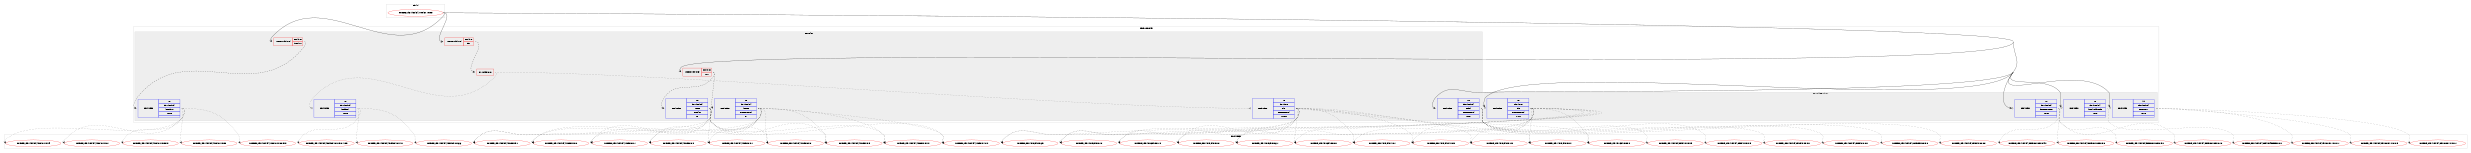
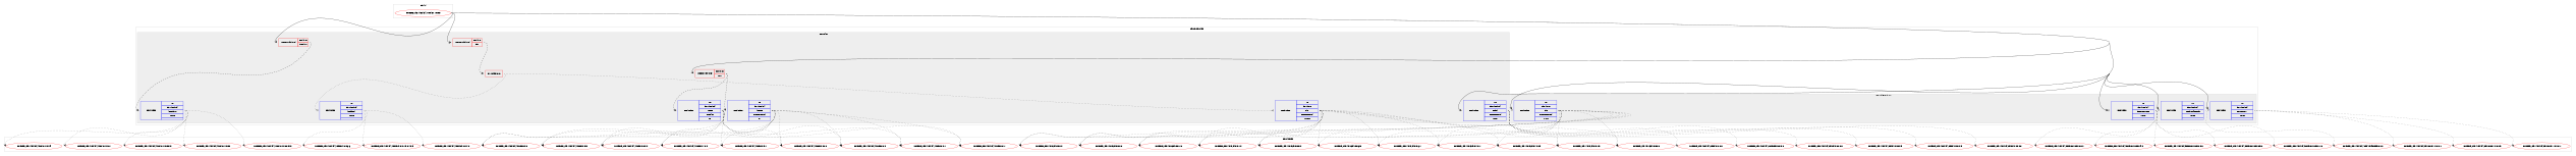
  digraph {
    compound=true
    concentrate=true
    fontname=Helvetica
    fontsize=10
    newrank=true
    rankdir=TB
    ranksep=1.5
    node [color=red fontname=Helvetica fontsize=10]
    edge [arrowhead=vee headport=w style=dotted tailport=e weight=100]
    n1 [label="portage://dev-haskell/mockery-0.3.3" width=4]
    n2 [color=blue label=<<TABLE BORDER="0" CELLBORDER="1" CELLSPACING="0" CELLPADDING="4" WIDTH="220"><TR><TD ROWSPAN="6" CELLPADDING="30">pack_dep</TD></TR><TR><TD WIDTH="110">no</TD></TR><TR><TD>dev-haskell</TD></TR><TR><TD>haddock</TD></TR><TR><TD>none</TD></TR><TR><TD></TD></TR></TABLE>> shape=none]
    n3 [color=blue label=<<TABLE BORDER="0" CELLBORDER="1" CELLSPACING="0" CELLPADDING="4" WIDTH="220"><TR><TD ROWSPAN="6" CELLPADDING="30">pack_dep</TD></TR><TR><TD WIDTH="110">no</TD></TR><TR><TD>dev-lang</TD></TR><TR><TD>ghc</TD></TR><TR><TD>greaterequal</TD></TR><TR><TD>7.10.2</TD></TR></TABLE>> shape=none]
    n4 [label=<<TABLE BORDER="0" CELLBORDER="1" CELLSPACING="0" CELLPADDING="4"><TR><TD CELLPADDING="10">any_of_group</TD></TR></TABLE>> shape=none]
    n5 [label=<<TABLE BORDER="0" CELLBORDER="1" CELLSPACING="0" CELLPADDING="4"><TR><TD ROWSPAN="3" CELLPADDING="10">use_conditional</TD></TR><TR><TD>positive</TD></TR><TR><TD>doc</TD></TR></TABLE>> shape=none]
    n6 [color=blue label=<<TABLE BORDER="0" CELLBORDER="1" CELLSPACING="0" CELLPADDING="4" WIDTH="220"><TR><TD ROWSPAN="6" CELLPADDING="30">pack_dep</TD></TR><TR><TD WIDTH="110">no</TD></TR><TR><TD>dev-haskell</TD></TR><TR><TD>hscolour</TD></TR><TR><TD>none</TD></TR><TR><TD></TD></TR></TABLE>> shape=none]
    n7 [label=<<TABLE BORDER="0" CELLBORDER="1" CELLSPACING="0" CELLPADDING="4"><TR><TD ROWSPAN="3" CELLPADDING="10">use_conditional</TD></TR><TR><TD>positive</TD></TR><TR><TD>hscolour</TD></TR></TABLE>> shape=none]
    n8 [color=blue label=<<TABLE BORDER="0" CELLBORDER="1" CELLSPACING="0" CELLPADDING="4" WIDTH="220"><TR><TD ROWSPAN="6" CELLPADDING="30">pack_dep</TD></TR><TR><TD WIDTH="110">no</TD></TR><TR><TD>dev-haskell</TD></TR><TR><TD>hspec</TD></TR><TR><TD>greaterequal</TD></TR><TR><TD>2</TD></TR></TABLE>> shape=none]
    n9 [color=blue label=<<TABLE BORDER="0" CELLBORDER="1" CELLSPACING="0" CELLPADDING="4" WIDTH="220"><TR><TD ROWSPAN="6" CELLPADDING="30">pack_dep</TD></TR><TR><TD WIDTH="110">no</TD></TR><TR><TD>dev-haskell</TD></TR><TR><TD>hspec</TD></TR><TR><TD>smaller</TD></TR><TR><TD>3</TD></TR></TABLE>> shape=none]
    n10 [label=<<TABLE BORDER="0" CELLBORDER="1" CELLSPACING="0" CELLPADDING="4"><TR><TD ROWSPAN="3" CELLPADDING="10">use_conditional</TD></TR><TR><TD>positive</TD></TR><TR><TD>test</TD></TR></TABLE>> shape=none]
    n11 [color=blue label=<<TABLE BORDER="0" CELLBORDER="1" CELLSPACING="0" CELLPADDING="4" WIDTH="220"><TR><TD ROWSPAN="6" CELLPADDING="30">pack_dep</TD></TR><TR><TD WIDTH="110">no</TD></TR><TR><TD>dev-haskell</TD></TR><TR><TD>cabal</TD></TR><TR><TD>greaterequal</TD></TR><TR><TD>1.10</TD></TR></TABLE>> shape=none]
    n12 [color=blue label=<<TABLE BORDER="0" CELLBORDER="1" CELLSPACING="0" CELLPADDING="4" WIDTH="220"><TR><TD ROWSPAN="6" CELLPADDING="30">pack_dep</TD></TR><TR><TD WIDTH="110">no</TD></TR><TR><TD>dev-haskell</TD></TR><TR><TD>base-compat</TD></TR><TR><TD>none</TD></TR><TR><TD></TD></TR></TABLE>> shape=none]
    n13 [color=blue label=<<TABLE BORDER="0" CELLBORDER="1" CELLSPACING="0" CELLPADDING="4" WIDTH="220"><TR><TD ROWSPAN="6" CELLPADDING="30">pack_dep</TD></TR><TR><TD WIDTH="110">no</TD></TR><TR><TD>dev-haskell</TD></TR><TR><TD>logging-facade</TD></TR><TR><TD>none</TD></TR><TR><TD></TD></TR></TABLE>> shape=none]
    n14 [color=blue label=<<TABLE BORDER="0" CELLBORDER="1" CELLSPACING="0" CELLPADDING="4" WIDTH="220"><TR><TD ROWSPAN="6" CELLPADDING="30">pack_dep</TD></TR><TR><TD WIDTH="110">no</TD></TR><TR><TD>dev-haskell</TD></TR><TR><TD>temporary</TD></TR><TR><TD>none</TD></TR><TR><TD></TD></TR></TABLE>> shape=none]
    n15 [color=blue label=<<TABLE BORDER="0" CELLBORDER="1" CELLSPACING="0" CELLPADDING="4" WIDTH="220"><TR><TD ROWSPAN="6" CELLPADDING="30">pack_dep</TD></TR><TR><TD WIDTH="110">no</TD></TR><TR><TD>dev-lang</TD></TR><TR><TD>ghc</TD></TR><TR><TD>greaterequal</TD></TR><TR><TD>7.4.1</TD></TR></TABLE>> shape=none]
    n16 [label="portage://dev-haskell/haddock-2.14.3.0.7.8.3" width=4]
    n17 [label="portage://dev-haskell/haddock-2.16.6" width=4]
    n18 [label="portage://dev-haskell/haddock-2.17.2" width=4]
    n19 [label="portage://dev-lang/ghc-7.10.3" width=4]
    n20 [label="portage://dev-lang/ghc-7.8.4" width=4]
    n21 [label="portage://dev-lang/ghc-8.0.2" width=4]
    n22 [label="portage://dev-lang/ghc-8.2.1" width=4]
    n23 [label="portage://dev-lang/ghc-8.2.2" width=4]
    n24 [label="portage://dev-lang/ghc-8.4.1" width=4]
    n25 [label="portage://dev-lang/ghc-8.4.2" width=4]
    n26 [label="portage://dev-lang/ghc-8.4.3" width=4]
    n27 [label="portage://dev-lang/ghc-8.6.4" width=4]
    n28 [label="portage://dev-lang/ghc-8.6.5" width=4]
    n29 [label="portage://dev-lang/ghc-8.8.1" width=4]
    n30 [label="portage://dev-haskell/hscolour-1.19" width=4]
    n31 [label="portage://dev-haskell/hscolour-1.20.3-r1" width=4]
    n32 [label="portage://dev-haskell/hscolour-1.25" width=4]
    n33 [label="portage://dev-haskell/hscolour-1.23-r1" width=4]
    n34 [label="portage://dev-haskell/hscolour-1.24" width=4]
    n35 [label="portage://dev-haskell/hspec-1.10.0" width=4]
    n36 [label="portage://dev-haskell/hspec-1.5.4" width=4]
    n37 [label="portage://dev-haskell/hspec-1.7.2.1" width=4]
    n38 [label="portage://dev-haskell/hspec-1.8.1.1" width=4]
    n39 [label="portage://dev-haskell/hspec-1.8.3" width=4]
    n40 [label="portage://dev-haskell/hspec-2.1.2" width=4]
    n41 [label="portage://dev-haskell/hspec-2.1.4" width=4]
    n42 [label="portage://dev-haskell/hspec-2.2.1" width=4]
    n43 [label="portage://dev-haskell/hspec-2.2.4" width=4]
    n44 [label="portage://dev-haskell/cabal-1.18.1.2" width=4]
    n45 [label="portage://dev-haskell/cabal-1.18.1.3" width=4]
    n46 [label="portage://dev-haskell/cabal-1.18.1.5" width=4]
    n47 [label="portage://dev-haskell/cabal-1.20.0.2" width=4]
    n48 [label="portage://dev-haskell/portage-1.22.8.0" width=4]
    n49 [label="portage://dev-haskell/cabal-2.0.0.2" width=4]
+   n50 [label="portage://dev-haskell/base-compat-0.2.1" width=4]
    n51 [label="portage://dev-haskell/base-compat-0.4.2" width=4]
    n52 [label="portage://dev-haskell/base-compat-0.5.0" width=4]
    n53 [label="portage://dev-haskell/base-compat-0.8.2" width=4]
    n54 [label="portage://dev-haskell/base-compat-0.9.1" width=4]
    n55 [label="portage://dev-haskell/logging-facade-0.0.0" width=4]
    n56 [label="portage://dev-haskell/temporary-1.1.2.4" width=4]
    n57 [label="portage://dev-haskell/temporary-1.2.0.3" width=4]
    n58 [label="portage://dev-haskell/temporary-1.2.0.4" width=4]
    subgraph cluster_1 {
      color=gray
      label=<<i>ebuild</i>>
      rank=same
      n1
    }
    subgraph cluster_2 {
      color=gray
      label=<<i>dependencies</i>>
      subgraph cluster_3 {
        color=gray
        fillcolor="#eeeeee"
        label=<<i>compile</i>>
        style=filled
        subgraph sub_4 {
          color=gray
          fillcolor="#eeeeee"
          label=<<i>compile</i>>
          style=filled
          n5
          subgraph sub_5 {
            color=gray
            fillcolor="#eeeeee"
            label=<<i>compile</i>>
            style=filled
            n4
            subgraph sub_6 {
              color=gray
              fillcolor="#eeeeee"
              label=<<i>compile</i>>
              style=filled
              n2
            }
            subgraph sub_7 {
              color=gray
              fillcolor="#eeeeee"
              label=<<i>compile</i>>
              style=filled
              n3
            }
          }
        }
        subgraph sub_8 {
          color=gray
          fillcolor="#eeeeee"
          label=<<i>compile</i>>
          style=filled
          n7
          subgraph sub_9 {
            color=gray
            fillcolor="#eeeeee"
            label=<<i>compile</i>>
            style=filled
            n6
          }
        }
        subgraph sub_10 {
          color=gray
          fillcolor="#eeeeee"
          label=<<i>compile</i>>
          style=filled
          n10
          subgraph sub_11 {
            color=gray
            fillcolor="#eeeeee"
            label=<<i>compile</i>>
            style=filled
            n8
          }
          subgraph sub_12 {
            color=gray
            fillcolor="#eeeeee"
            label=<<i>compile</i>>
            style=filled
            n9
          }
        }
        subgraph sub_13 {
          color=gray
          fillcolor="#eeeeee"
          label=<<i>compile</i>>
          style=filled
          n11
        }
      }
      subgraph cluster_14 {
        color=gray
        fillcolor="#eeeeee"
        label=<<i>compile and run</i>>
        style=filled
        subgraph sub_15 {
          color=gray
          fillcolor="#eeeeee"
          label=<<i>compile and run</i>>
          style=filled
          n12
        }
        subgraph sub_16 {
          color=gray
          fillcolor="#eeeeee"
          label=<<i>compile and run</i>>
          style=filled
          n13
        }
        subgraph sub_17 {
          color=gray
          fillcolor="#eeeeee"
          label=<<i>compile and run</i>>
          style=filled
          n14
        }
        subgraph sub_18 {
          color=gray
          fillcolor="#eeeeee"
          label=<<i>compile and run</i>>
          style=filled
          n15
        }
      }
      subgraph cluster_19 {
        color=gray
        fillcolor="#eeeeee"
        label=<<i>run</i>>
        style=filled
      }
    }
    subgraph cluster_20 {
      color=gray
      label=<<i>candidates</i>>
      rank=same
      subgraph sub_21 {
        color=black
        label=<<i>candidates</i>>
        nodesep=1
        rank=same
        n16
        n17
        n18
      }
      subgraph sub_22 {
        color=black
        label=<<i>candidates</i>>
        nodesep=1
        rank=same
        n19
        n20
        n21
        n22
        n23
        n24
        n25
        n26
        n27
        n28
        n29
      }
      subgraph sub_23 {
        color=black
        label=<<i>candidates</i>>
        nodesep=1
        rank=same
        n30
        n31
        n32
        n33
        n34
      }
      subgraph sub_24 {
        color=black
        label=<<i>candidates</i>>
        nodesep=1
        rank=same
        n35
        n36
        n37
        n38
        n39
        n40
        n41
        n42
        n43
      }
      subgraph sub_25 {
        color=black
        label=<<i>candidates</i>>
        nodesep=1
        rank=same
        n35
        n36
        n37
        n38
        n39
        n40
        n41
        n42
        n43
      }
      subgraph sub_26 {
        color=black
        label=<<i>candidates</i>>
        nodesep=1
        rank=same
        n44
        n45
        n46
        n47
        n48
        n49
      }
      subgraph sub_27 {
        color=black
        label=<<i>candidates</i>>
        nodesep=1
        rank=same
+       n50
        n51
        n52
        n53
        n54
      }
      subgraph sub_28 {
        color=black
        label=<<i>candidates</i>>
        nodesep=1
        rank=same
        n55
      }
      subgraph sub_29 {
        color=black
        label=<<i>candidates</i>>
        nodesep=1
        rank=same
        n56
        n57
        n58
      }
      subgraph sub_30 {
        color=black
        label=<<i>candidates</i>>
        nodesep=1
        rank=same
        n19
        n20
        n21
        n22
        n23
        n24
        n25
        n26
        n27
        n28
        n29
      }
    }
    n1 -> n5 [style=solid weight=20]
    n1 -> n7 [style=solid weight=20]
    n1 -> n10 [style=solid weight=20]
    n1 -> n11 [style=solid weight=20]
    n1 -> n12 [arrowhead=odotvee style=solid weight=20]
    n1 -> n13 [arrowhead=odotvee style=solid weight=20]
    n1 -> n14 [arrowhead=odotvee style=solid weight=20]
    n1 -> n15 [arrowhead=odotvee style=solid weight=20]
    n2 -> n16
    n2 -> n17
    n2 -> n18
    n3 -> n19
    n3 -> n20
    n3 -> n21
    n3 -> n22
    n3 -> n23
    n3 -> n24
    n3 -> n25
    n3 -> n26
    n3 -> n27
    n3 -> n28
    n3 -> n29
    n4 -> n2 [arrowhead=oinv weight=20]
    n4 -> n3 [arrowhead=oinv weight=20]
    n5 -> n4 [style=dashed weight=20]
    n6 -> n30
    n6 -> n31
    n6 -> n32
    n6 -> n33
    n6 -> n34
    n7 -> n6 [style=dashed weight=20]
    n8 -> n35
    n8 -> n36
    n8 -> n37
    n8 -> n38
    n8 -> n39
    n8 -> n40
    n8 -> n41
    n8 -> n42
    n8 -> n43
    n9 -> n35
    n9 -> n36
    n9 -> n37
    n9 -> n38
    n9 -> n39
    n9 -> n40
    n9 -> n41
    n9 -> n42
    n9 -> n43
    n10 -> n8 [style=dashed weight=20]
    n10 -> n9 [style=dashed weight=20]
    n11 -> n44
    n11 -> n45
    n11 -> n46
    n11 -> n47
    n11 -> n48
    n11 -> n49
+   n12 -> n50
    n12 -> n51
    n12 -> n52
    n12 -> n53
    n12 -> n54
    n13 -> n55
    n14 -> n56
    n14 -> n57
    n14 -> n58
    n15 -> n19
    n15 -> n20
    n15 -> n21
    n15 -> n22
    n15 -> n23
    n15 -> n24
    n15 -> n25
    n15 -> n26
    n15 -> n27
    n15 -> n28
    n15 -> n29
  }
